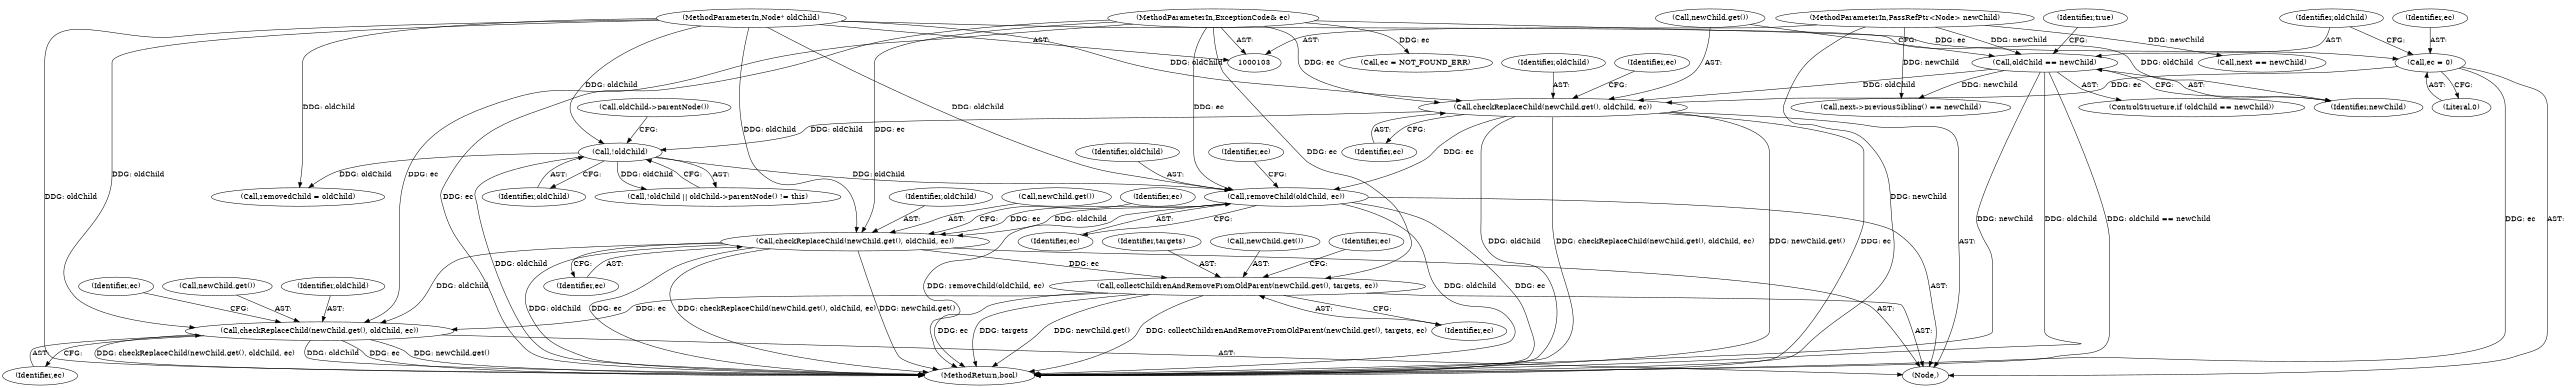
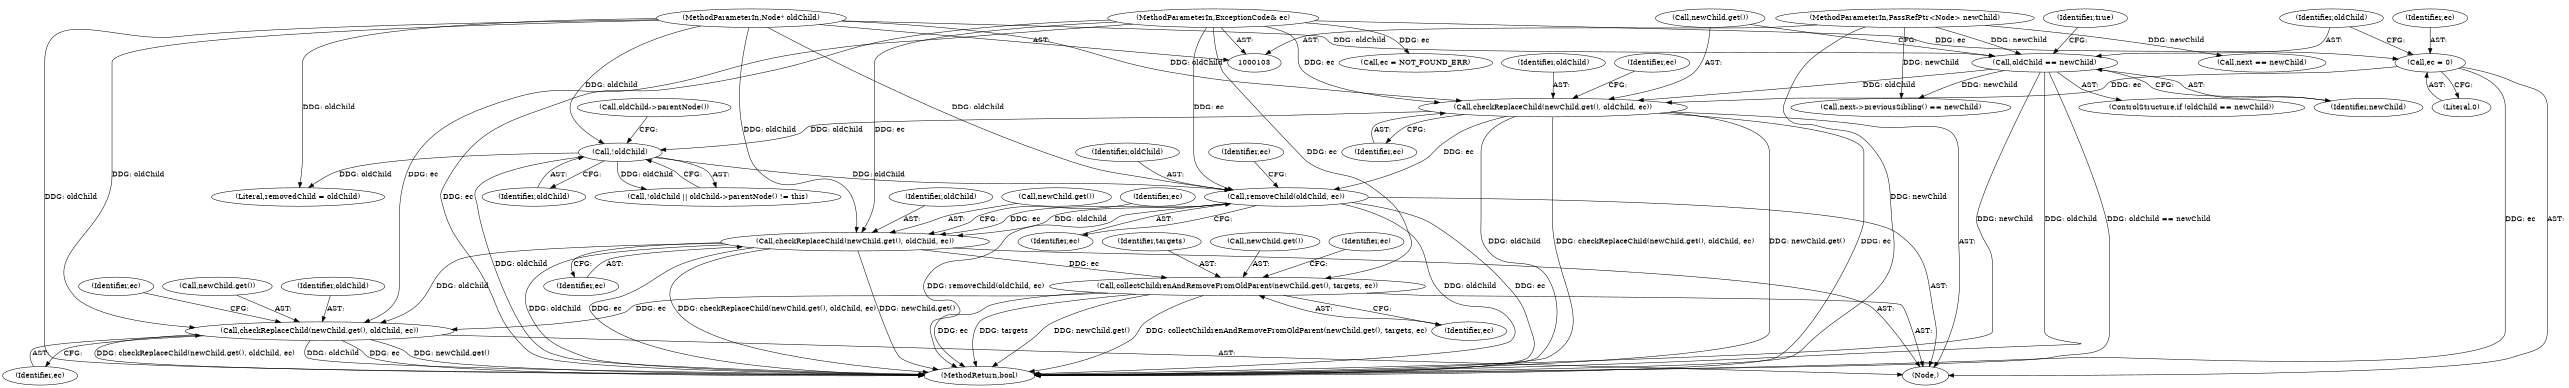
  digraph {
    n1 [label="(Call,checkReplaceChild(newChild.get(), oldChild, ec))"]
    n2 [label="(Call,collectChildrenAndRemoveFromOldParent(newChild.get(), targets, ec))"]
    n3 [label="(Call,checkReplaceChild(newChild.get(), oldChild, ec))"]
    n4 [label="(Identifier,ec)"]
    n5 [label="(Node,)"]
    n6 [label="(MethodReturn,bool)"]
    n7 [label="(Identifier,ec)"]
    n8 [label="(Identifier,ec)"]
    n9 [label="(Call,removeChild(oldChild, ec))"]
    n10 [label="(Identifier,ec)"]
    n11 [label="(MethodParameterIn,Node* oldChild)"]
    n12 [label="(Call,!oldChild)"]
    n13 [label="(Call,checkReplaceChild(newChild.get(), oldChild, ec))"]
    n14 [label="(Call,oldChild == newChild)"]
-   n15 [label="(Call,removedChild = oldChild)"]
+   n15 [label="(Literal,removedChild = oldChild)"]
    1000103
    n17 [label="(Identifier,oldChild)"]
    n18 [label="(Call,!oldChild || oldChild->parentNode() != this)"]
    n19 [label="(Identifier,ec)"]
    n20 [label="(ControlStructure,if (oldChild == newChild))"]
    n21 [label="(Identifier,newChild)"]
    n22 [label="(Call,next->previousSibling() == newChild)"]
    n23 [label="(MethodParameterIn,PassRefPtr<Node> newChild)"]
    n24 [label="(Call,next == newChild)"]
    n25 [label="(Call,ec = 0)"]
    n26 [label="(Literal,0)"]
    n27 [label="(MethodParameterIn,ExceptionCode& ec)"]
    n28 [label="(Call,ec = NOT_FOUND_ERR)"]
    n29 [label="(Call,newChild.get())"]
    n30 [label="(Identifier,ec)"]
    n31 [label="(Identifier,true)"]
    n32 [label="(Identifier,ec)"]
    n33 [label="(Identifier,oldChild)"]
    n34 [label="(Identifier,ec)"]
    n35 [label="(Identifier,ec)"]
    n36 [label="(Identifier,ec)"]
    n37 [label="(Call,newChild.get())"]
    n38 [label="(Identifier,oldChild)"]
    n39 [label="(Call,oldChild->parentNode())"]
    n40 [label="(Call,newChild.get())"]
    n41 [label="(Identifier,targets)"]
    n42 [label="(Identifier,oldChild)"]
    n43 [label="(Identifier,oldChild)"]
    n44 [label="(Identifier,ec)"]
    n45 [label="(Identifier,oldChild)"]
    n46 [label="(Call,newChild.get())"]
    n1 -> n2 [label="DDG: ec"]
    n1 -> n3 [label="DDG: oldChild"]
    n1 -> n4 [label="CFG: "]
    n1 -> n5 [label="AST: "]
    n1 -> n6 [label="DDG: checkReplaceChild(newChild.get(), oldChild, ec)"]
    n1 -> n6 [label="DDG: newChild.get()"]
    n1 -> n6 [label="DDG: oldChild"]
    n1 -> n6 [label="DDG: ec"]
    n2 -> n3 [label="DDG: ec"]
    n2 -> n5 [label="AST: "]
    n2 -> n6 [label="DDG: newChild.get()"]
    n2 -> n6 [label="DDG: collectChildrenAndRemoveFromOldParent(newChild.get(), targets, ec)"]
    n2 -> n6 [label="DDG: ec"]
    n2 -> n6 [label="DDG: targets"]
    n2 -> n7 [label="CFG: "]
    n3 -> n5 [label="AST: "]
    n3 -> n6 [label="DDG: newChild.get()"]
    n3 -> n6 [label="DDG: checkReplaceChild(newChild.get(), oldChild, ec)"]
    n3 -> n6 [label="DDG: oldChild"]
    n3 -> n6 [label="DDG: ec"]
    n3 -> n8 [label="CFG: "]
    n4 -> n1 [label="AST: "]
    n7 -> n2 [label="AST: "]
    n8 -> n3 [label="AST: "]
    n9 -> n1 [label="DDG: oldChild"]
    n9 -> n1 [label="DDG: ec"]
    n9 -> n5 [label="AST: "]
    n9 -> n6 [label="DDG: ec"]
    n9 -> n6 [label="DDG: removeChild(oldChild, ec)"]
    n9 -> n6 [label="DDG: oldChild"]
    n9 -> n10 [label="CFG: "]
    n10 -> n9 [label="AST: "]
    n11 -> n1 [label="DDG: oldChild"]
    n11 -> n3 [label="DDG: oldChild"]
    n11 -> n6 [label="DDG: oldChild"]
    n11 -> n9 [label="DDG: oldChild"]
    n11 -> n12 [label="DDG: oldChild"]
    n11 -> n13 [label="DDG: oldChild"]
-   n11 -> n21 [label="DDG: oldChild"]
+   n11 -> n14 [label="DDG: oldChild"]
    n11 -> n15 [label="DDG: oldChild"]
    n11 -> 1000103 [label="AST: "]
    n12 -> n6 [label="DDG: oldChild"]
    n12 -> n9 [label="DDG: oldChild"]
    n12 -> n15 [label="DDG: oldChild"]
    n12 -> n17 [label="CFG: "]
    n12 -> n18 [label="AST: "]
    n12 -> n18 [label="DDG: oldChild"]
    n13 -> n5 [label="AST: "]
    n13 -> n6 [label="DDG: ec"]
    n13 -> n6 [label="DDG: oldChild"]
    n13 -> n6 [label="DDG: checkReplaceChild(newChild.get(), oldChild, ec)"]
    n13 -> n6 [label="DDG: newChild.get()"]
    n13 -> n9 [label="DDG: ec"]
    n13 -> n12 [label="DDG: oldChild"]
    n13 -> n19 [label="CFG: "]
    n14 -> n6 [label="DDG: oldChild == newChild"]
    n14 -> n6 [label="DDG: newChild"]
    n14 -> n6 [label="DDG: oldChild"]
    n14 -> n13 [label="DDG: oldChild"]
    n14 -> n20 [label="AST: "]
    n14 -> n21 [label="CFG: "]
    n14 -> n22 [label="DDG: newChild"]
    n17 -> n12 [label="AST: "]
    n18 -> n12 [label="CFG: "]
    n19 -> n13 [label="AST: "]
    n21 -> n14 [label="AST: "]
    n23 -> n6 [label="DDG: newChild"]
    n23 -> n14 [label="DDG: newChild"]
    n23 -> 1000103 [label="AST: "]
    n23 -> n22 [label="DDG: newChild"]
    n23 -> n24 [label="DDG: newChild"]
    n25 -> n5 [label="AST: "]
    n25 -> n6 [label="DDG: ec"]
    n25 -> n13 [label="DDG: ec"]
    n25 -> n26 [label="CFG: "]
    n26 -> n25 [label="AST: "]
    n27 -> n1 [label="DDG: ec"]
    n27 -> n2 [label="DDG: ec"]
    n27 -> n3 [label="DDG: ec"]
    n27 -> n6 [label="DDG: ec"]
    n27 -> n9 [label="DDG: ec"]
    n27 -> n13 [label="DDG: ec"]
    n27 -> 1000103 [label="AST: "]
    n27 -> n25 [label="DDG: ec"]
    n27 -> n28 [label="DDG: ec"]
    n29 -> n2 [label="AST: "]
    n30 -> n13 [label="CFG: "]
    n31 -> n14 [label="CFG: "]
    n32 -> n2 [label="CFG: "]
    n33 -> n3 [label="AST: "]
    n34 -> n1 [label="CFG: "]
    n35 -> n3 [label="CFG: "]
    n36 -> n9 [label="CFG: "]
    n37 -> n3 [label="AST: "]
    n38 -> n14 [label="AST: "]
    n38 -> n25 [label="CFG: "]
    n39 -> n12 [label="CFG: "]
    n40 -> n13 [label="AST: "]
    n40 -> n14 [label="CFG: "]
    n41 -> n2 [label="AST: "]
    n42 -> n13 [label="AST: "]
    n43 -> n9 [label="AST: "]
    n44 -> n25 [label="AST: "]
    n45 -> n1 [label="AST: "]
    n46 -> n1 [label="AST: "]
  }
